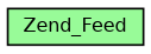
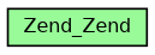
  digraph {
    rankdir=TB
-   n1 [color=black fillcolor=palegreen fontname=Helvetica fontsize=10 height=0.2 label=Zend_Feed shape=record style=filled width=0.4]
+   n1 [color=black fillcolor=palegreen fontname=Helvetica fontsize=10 height=0.2 label=Zend_Zend shape=record style=filled width=0.4]
  }
